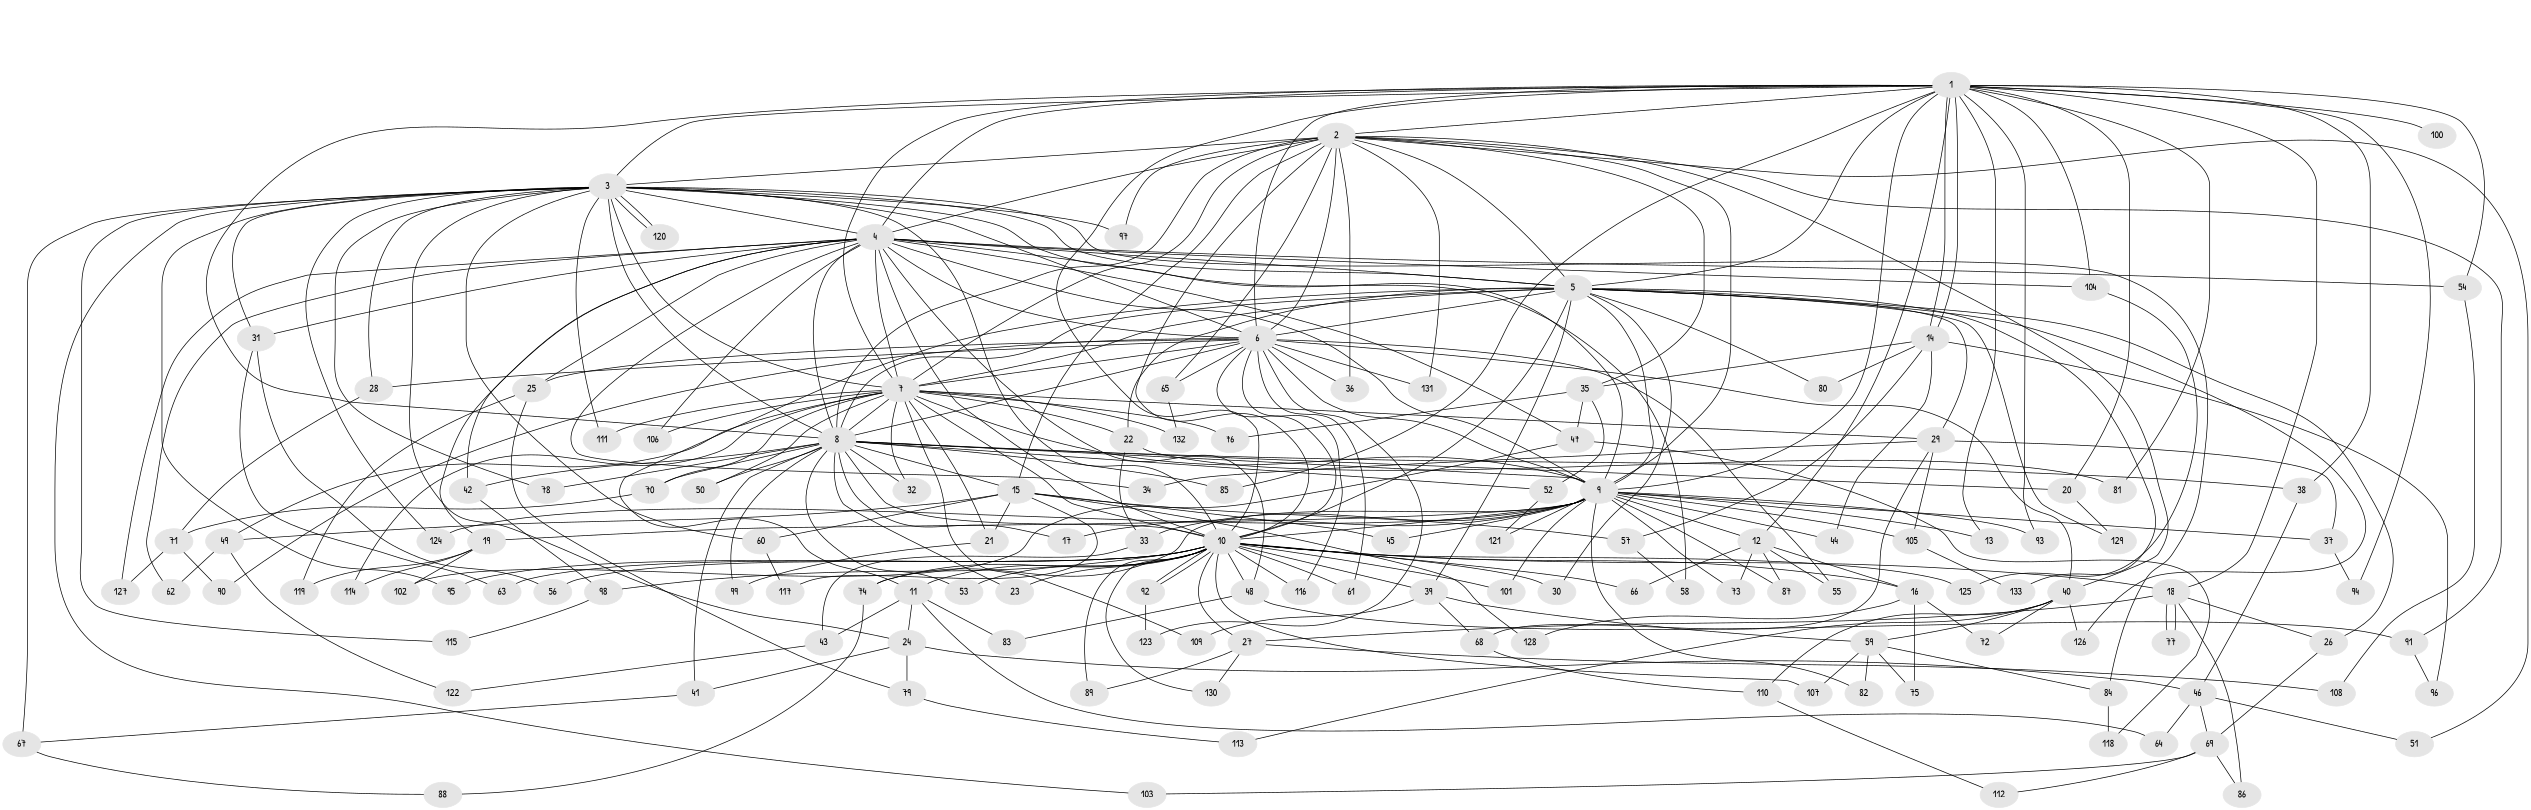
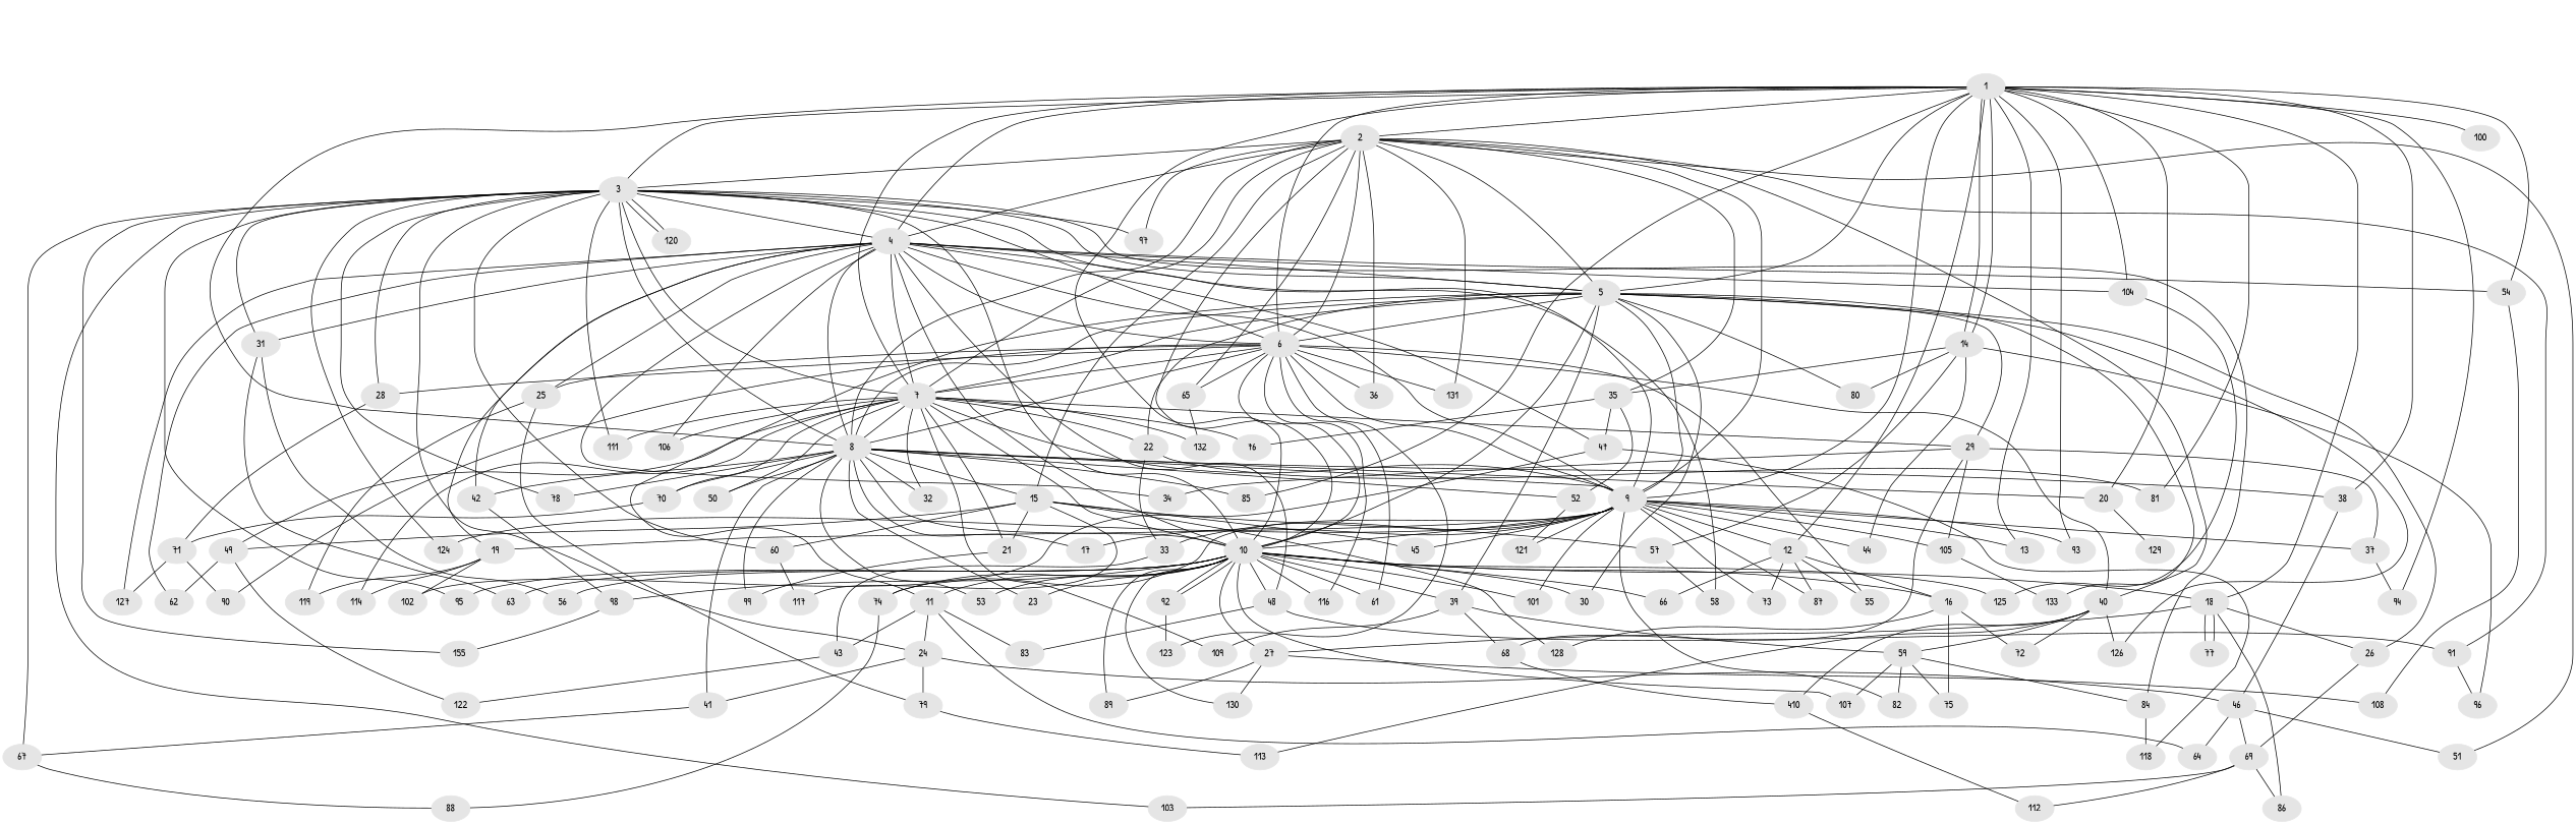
  graph {
    fontname="Patrick Hand"
    node [color=gray90 fontname="Patrick Hand" style=filled]
    edge [fontname="Patrick Hand"]
    1
    2
    3
    4
    5
    6
    7
    8
    9
    10
    12
    13
    14
    18
    20
    38
    54
    81
    85
    93
    94
    100
    104
    15
    35
    36
    40
    51
    65
    91
    97
    131
    24
    28
    31
    60
    67
    78
    84
    95
    103
    111
-   115
+   115 [label=155]
    120
    124
    19
    25
    34
    42
    47
    48
    58
    62
    106
    127
    11
    22
    26
    29
    30
    39
    80
    126
    129
    133
    55
    61
    90
    116
    123
    21
    32
    49
    50
    70
    76
    109
    114
    132
    17
    23
    41
    52
    53
    99
    33
    37
    44
    45
    73
    74
    82
    87
    101
    105
    121
    16
    27
    56
    63
    66
    89
    92
    98
    107
    125
    130
    57
    96
    77
    86
    46
    108
    117
    128
    72
    59
-   110
+   110 [label=410]
    113
    79
    71
    88
    118
    102
    119
    83
    43
    64
    69
    68
    122
    75
    112
    1 -- 2
    1 -- 3
    1 -- 4
    1 -- 5
    1 -- 6
    1 -- 7
    1 -- 8
    1 -- 9
    1 -- 10
    1 -- 12
    1 -- 13
    1 -- 14
    1 -- 14
    1 -- 18
    1 -- 20
    1 -- 38
    1 -- 54
    1 -- 81
    1 -- 85
    1 -- 93
    1 -- 94
    1 -- 100
    1 -- 104
    2 -- 3
    2 -- 4
    2 -- 5
    2 -- 6
    2 -- 7
    2 -- 8
    2 -- 9
    2 -- 10
    2 -- 15
    2 -- 35
    2 -- 36
    2 -- 40
    2 -- 51
    2 -- 65
    2 -- 91
    2 -- 97
    2 -- 131
    3 -- 4
    3 -- 5
    3 -- 6
    3 -- 7
    3 -- 8
    3 -- 9
    3 -- 10
    3 -- 97
    3 -- 24
    3 -- 28
    3 -- 31
    3 -- 60
    3 -- 67
    3 -- 78
    3 -- 84
    3 -- 95
    3 -- 103
    3 -- 111
    3 -- 115
    3 -- 120
    3 -- 120
    3 -- 124
    4 -- 5
    4 -- 6
    4 -- 7
    4 -- 8
    4 -- 9
    4 -- 10
    4 -- 54
    4 -- 104
    4 -- 31
    4 -- 19
    4 -- 25
    4 -- 34
    4 -- 42
    4 -- 47
    4 -- 48
    4 -- 58
    4 -- 62
    4 -- 106
    4 -- 127
    5 -- 6
    5 -- 7
    5 -- 8
    5 -- 9
    5 -- 10
    5 -- 11
    5 -- 22
    5 -- 26
    5 -- 29
    5 -- 30
    5 -- 39
    5 -- 80
    5 -- 126
-   5 -- 129
    5 -- 133
    6 -- 7
    6 -- 8
    6 -- 9
    6 -- 10
    6 -- 36
    6 -- 40
    6 -- 65
    6 -- 131
    6 -- 28
    6 -- 25
    6 -- 55
    6 -- 61
    6 -- 90
    6 -- 116
    6 -- 123
    7 -- 8
    7 -- 9
    7 -- 10
    7 -- 111
    7 -- 106
    7 -- 22
    7 -- 29
    7 -- 21
    7 -- 32
    7 -- 49
    7 -- 50
    7 -- 70
    7 -- 76
    7 -- 109
    7 -- 114
    7 -- 132
    8 -- 9
    8 -- 10
    8 -- 20
    8 -- 38
    8 -- 85
    8 -- 15
    8 -- 78
    8 -- 42
    8 -- 32
    8 -- 50
    8 -- 70
    8 -- 17
    8 -- 23
    8 -- 41
    8 -- 52
    8 -- 53
    8 -- 99
    9 -- 10
    9 -- 12
    9 -- 13
    9 -- 93
    9 -- 124
    9 -- 19
    9 -- 17
    9 -- 33
    9 -- 37
    9 -- 44
    9 -- 45
    9 -- 73
    9 -- 74
    9 -- 82
    9 -- 87
    9 -- 101
    9 -- 105
    9 -- 121
    10 -- 18
    10 -- 95
    10 -- 48
    10 -- 11
    10 -- 30
    10 -- 39
    10 -- 61
    10 -- 116
    10 -- 23
    10 -- 53
    10 -- 74
    10 -- 101
    10 -- 16
    10 -- 27
    10 -- 56
    10 -- 63
    10 -- 66
    10 -- 89
    10 -- 92
    10 -- 92
    10 -- 98
    10 -- 107
    10 -- 125
    10 -- 130
    12 -- 55
    12 -- 73
    12 -- 87
    12 -- 16
    12 -- 66
    14 -- 35
    14 -- 80
    14 -- 44
    14 -- 57
    14 -- 96
    18 -- 26
    18 -- 27
    18 -- 77
    18 -- 77
    18 -- 86
    20 -- 129
    38 -- 46
    54 -- 108
    104 -- 125
    15 -- 60
    15 -- 21
    15 -- 49
    15 -- 45
    15 -- 57
    15 -- 117
    15 -- 128
    35 -- 47
    35 -- 76
    35 -- 52
    40 -- 126
    40 -- 72
    40 -- 59
    40 -- 110
    40 -- 113
    65 -- 132
    91 -- 96
    24 -- 41
    24 -- 46
    24 -- 79
    28 -- 71
    31 -- 56
    31 -- 63
    60 -- 117
    67 -- 88
    84 -- 118
    19 -- 114
    19 -- 102
    19 -- 119
    25 -- 79
    25 -- 119
    42 -- 98
    47 -- 118
    47 -- 102
    48 -- 91
    48 -- 83
    11 -- 24
    11 -- 83
    11 -- 43
    11 -- 64
    22 -- 81
    22 -- 33
    26 -- 69
    29 -- 34
    29 -- 37
    29 -- 105
    29 -- 68
    39 -- 109
    39 -- 59
    39 -- 68
    21 -- 99
    49 -- 62
    49 -- 122
    70 -- 71
    41 -- 67
    52 -- 121
    33 -- 43
    37 -- 94
    74 -- 88
    105 -- 133
    16 -- 128
    16 -- 72
    16 -- 75
    27 -- 89
    27 -- 130
    27 -- 108
    92 -- 123
    98 -- 115
    57 -- 58
    46 -- 51
    46 -- 64
    46 -- 69
    59 -- 84
    59 -- 82
    59 -- 107
    59 -- 75
    110 -- 112
    79 -- 113
    71 -- 127
    71 -- 90
    43 -- 122
    69 -- 103
    69 -- 86
    69 -- 112
    68 -- 110
  }
